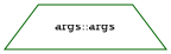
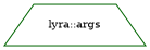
  digraph {
    rankdir=LR
    fontname="DejaVu Serif"
-   n1 [color=darkgreen fillcolor=white fontname="DejaVu Serif" fontsize=10 height=0.2 label="args::args" shape=trapezium style=filled width=0.4]
+   n1 [color=darkgreen fillcolor=white fontname="DejaVu Serif" fontsize=10 height=0.2 label="lyra::args" shape=trapezium style=filled width=0.4]
  }
